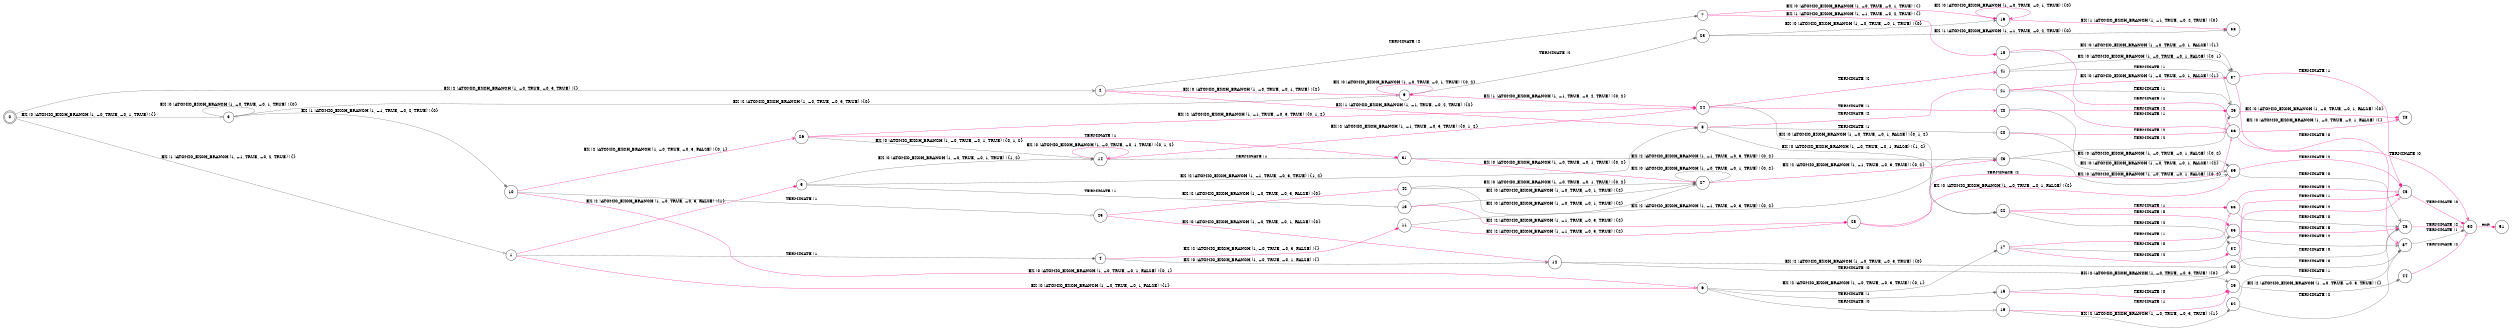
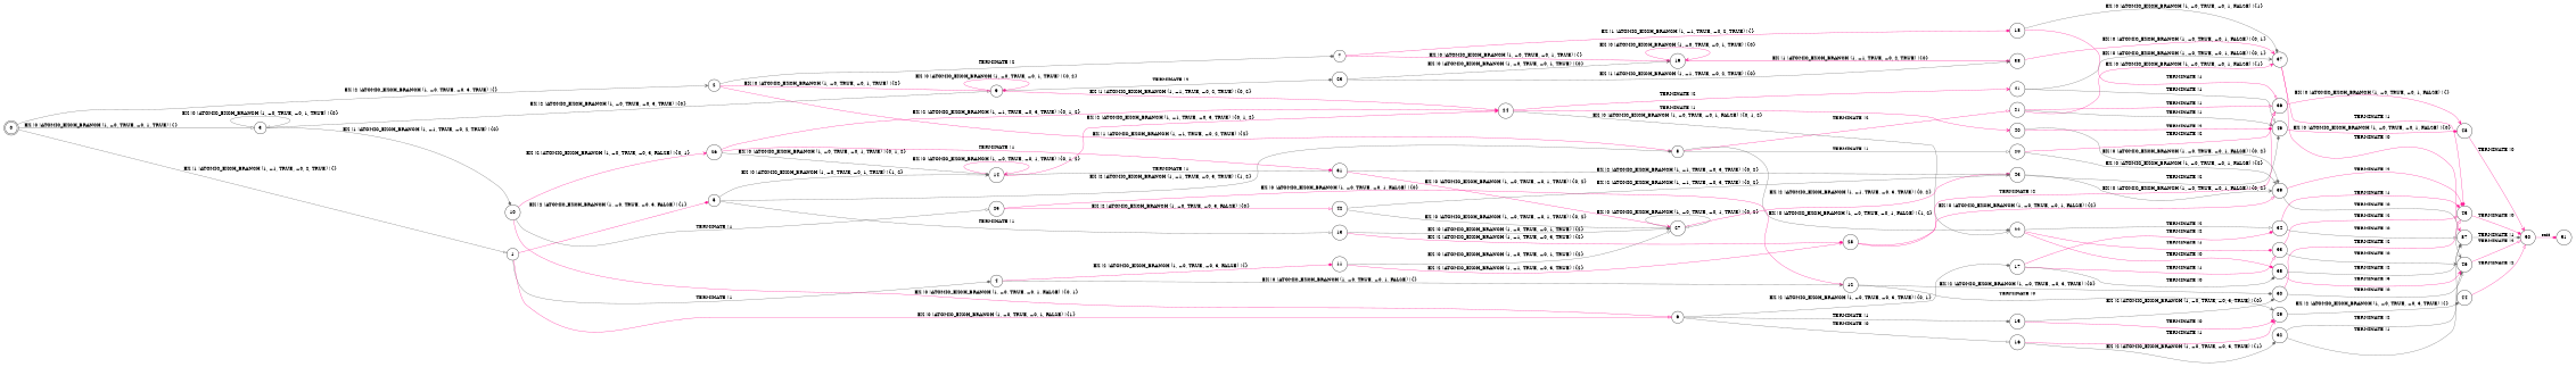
  digraph {
    rankdir=LR
    node [shape=circle]
    edge [arrowhead=diamond color=deeppink]
    0 [peripheries=2]
    1
    2
    3
    4
    5
    6
    7
    8
    9
    10
    11
    12
    13
    14
    15
    16
    17
    18
    19
    20
    21
    22
    23
    24
    25
    26
    27
    28
    29
    30
    31
    32
    33
    34
    35
    36
    37
    38
    39
    49
    40
    41
    42
    43
    44
    45
    46
    n49 [label=87]
    48
    50
    51
    0 -> 1 [arrowhead=onormal color=gray40 label="EX !1 !ATOMIC_EXCH_BRANCH (1, +1, TRUE, +0, 2, TRUE) !{}"]
    0 -> 2 [arrowhead=vee color=gray40 label="EX !2 !ATOMIC_EXCH_BRANCH (1, +0, TRUE, +0, 3, TRUE) !{}"]
    0 -> 3 [arrowhead=onormal color=gray40 label="EX !0 !ATOMIC_EXCH_BRANCH (1, +0, TRUE, +0, 1, TRUE) !{}"]
    1 -> 4 [color=gray40 label="TERMINATE !1"]
    1 -> 5 [label="EX !2 !ATOMIC_EXCH_BRANCH (1, +0, TRUE, +0, 3, FALSE) !{1}"]
    1 -> 6 [arrowhead=onormal label="EX !0 !ATOMIC_EXCH_BRANCH (1, +0, TRUE, +0, 1, FALSE) !{1}"]
    2 -> 7 [color=gray40 label="TERMINATE !2"]
    2 -> 8 [arrowhead=onormal label="EX !1 !ATOMIC_EXCH_BRANCH (1, +1, TRUE, +0, 2, TRUE) !{2}"]
    2 -> 9 [arrowhead=onormal label="EX !0 !ATOMIC_EXCH_BRANCH (1, +0, TRUE, +0, 1, TRUE) !{2}"]
    3 -> 3 [arrowhead=onormal color=gray40 label="EX !0 !ATOMIC_EXCH_BRANCH (1, +0, TRUE, +0, 1, TRUE) !{0}"]
    3 -> 9 [arrowhead=onormal color=gray40 label="EX !2 !ATOMIC_EXCH_BRANCH (1, +0, TRUE, +0, 3, TRUE) !{0}"]
    3 -> 10 [color=gray40 label="EX !1 !ATOMIC_EXCH_BRANCH (1, +1, TRUE, +0, 2, TRUE) !{0}"]
    4 -> 11 [label="EX !2 !ATOMIC_EXCH_BRANCH (1, +0, TRUE, +0, 3, FALSE) !{}"]
    4 -> 12 [arrowhead=vee color=gray40 label="EX !0 !ATOMIC_EXCH_BRANCH (1, +0, TRUE, +0, 1, FALSE) !{}"]
    5 -> 8 [color=gray40 label="EX !2 !ATOMIC_EXCH_BRANCH (1, +1, TRUE, +0, 3, TRUE) !{1, 2}"]
    5 -> 13 [arrowhead=onormal color=gray40 label="TERMINATE !1"]
    5 -> 14 [arrowhead=vee color=gray40 label="EX !0 !ATOMIC_EXCH_BRANCH (1, +0, TRUE, +0, 1, TRUE) !{1, 2}"]
    6 -> 15 [color=gray40 label="TERMINATE !1"]
    6 -> 16 [arrowhead=onormal color=gray40 label="TERMINATE !0"]
    6 -> 17 [color=gray40 label="EX !2 !ATOMIC_EXCH_BRANCH (1, +0, TRUE, +0, 3, TRUE) !{0, 1}"]
    7 -> 18 [label="EX !1 !ATOMIC_EXCH_BRANCH (1, +1, TRUE, +0, 2, TRUE) !{}"]
    7 -> 19 [label="EX !0 !ATOMIC_EXCH_BRANCH (1, +0, TRUE, +0, 1, TRUE) !{}"]
    8 -> 20 [arrowhead=onormal color=gray40 label="TERMINATE !1"]
    8 -> 21 [arrowhead=onormal label="TERMINATE !2"]
    8 -> 22 [color=gray40 label="EX !0 !ATOMIC_EXCH_BRANCH (1, +0, TRUE, +0, 1, FALSE) !{1, 2}"]
    9 -> 9 [label="EX !0 !ATOMIC_EXCH_BRANCH (1, +0, TRUE, +0, 1, TRUE) !{0, 2}"]
    9 -> 23 [color=gray40 label="TERMINATE !2"]
    9 -> 24 [arrowhead=vee label="EX !1 !ATOMIC_EXCH_BRANCH (1, +1, TRUE, +0, 2, TRUE) !{0, 2}"]
    10 -> 6 [arrowhead=onormal label="EX !0 !ATOMIC_EXCH_BRANCH (1, +0, TRUE, +0, 1, FALSE) !{0, 1}"]
    10 -> 25 [arrowhead=onormal color=gray40 label="TERMINATE !1"]
    10 -> 26 [arrowhead=vee label="EX !2 !ATOMIC_EXCH_BRANCH (1, +0, TRUE, +0, 3, FALSE) !{0, 1}"]
    11 -> 27 [arrowhead=onormal color=gray40 label="EX !0 !ATOMIC_EXCH_BRANCH (1, +0, TRUE, +0, 1, TRUE) !{2}"]
    11 -> 28 [arrowhead=onormal label="EX !2 !ATOMIC_EXCH_BRANCH (1, +1, TRUE, +0, 3, TRUE) !{2}"]
    12 -> 29 [arrowhead=vee color=gray40 label="TERMINATE !0"]
-   12 -> 30 [arrowhead=onormal color=gray40 label="EX !2 !ATOMIC_EXCH_BRANCH (1, +0, TRUE, +0, 3, TRUE) !{0}"]
+   12 -> 30 [color=gray40 label="EX !2 !ATOMIC_EXCH_BRANCH (1, +0, TRUE, +0, 3, TRUE) !{0}"]
    13 -> 27 [color=gray40 label="EX !0 !ATOMIC_EXCH_BRANCH (1, +0, TRUE, +0, 1, TRUE) !{2}"]
    13 -> 28 [label="EX !2 !ATOMIC_EXCH_BRANCH (1, +1, TRUE, +0, 3, TRUE) !{2}"]
    14 -> 14 [arrowhead=vee label="EX !0 !ATOMIC_EXCH_BRANCH (1, +0, TRUE, +0, 1, TRUE) !{0, 1, 2}"]
    14 -> 24 [arrowhead=vee label="EX !2 !ATOMIC_EXCH_BRANCH (1, +1, TRUE, +0, 3, TRUE) !{0, 1, 2}"]
    14 -> 31 [arrowhead=onormal color=gray40 label="TERMINATE !1"]
    15 -> 29 [label="TERMINATE !0"]
    15 -> 30 [color=gray40 label="EX !2 !ATOMIC_EXCH_BRANCH (1, +0, TRUE, +0, 3, TRUE) !{0}"]
    16 -> 29 [arrowhead=vee label="TERMINATE !1"]
    16 -> 32 [color=gray40 label="EX !2 !ATOMIC_EXCH_BRANCH (1, +0, TRUE, +0, 3, TRUE) !{1}"]
    17 -> 33 [arrowhead=onormal label="TERMINATE !1"]
    17 -> 34 [label="TERMINATE !2"]
    17 -> 35 [color=gray40 label="TERMINATE !0"]
    18 -> 36 [arrowhead=onormal label="TERMINATE !1"]
    18 -> 37 [color=gray40 label="EX !0 !ATOMIC_EXCH_BRANCH (1, +0, TRUE, +0, 1, FALSE) !{1}"]
    19 -> 19 [arrowhead=vee label="EX !0 !ATOMIC_EXCH_BRANCH (1, +0, TRUE, +0, 1, TRUE) !{0}"]
    19 -> 38 [label="EX !1 !ATOMIC_EXCH_BRANCH (1, +1, TRUE, +0, 2, TRUE) !{0}"]
    20 -> 36 [arrowhead=onormal label="TERMINATE !2"]
    20 -> 39 [arrowhead=vee color=gray40 label="EX !0 !ATOMIC_EXCH_BRANCH (1, +0, TRUE, +0, 1, FALSE) !{2}"]
    21 -> 36 [arrowhead=onormal label="TERMINATE !1"]
    21 -> 37 [arrowhead=vee label="EX !0 !ATOMIC_EXCH_BRANCH (1, +0, TRUE, +0, 1, FALSE) !{1}"]
    21 -> 49 [arrowhead=vee color=gray40 label="TERMINATE !1"]
    22 -> 33 [label="TERMINATE !1"]
-   22 -> 34 [color=gray40 label="TERMINATE !2"]
+   22 -> 34 [arrowhead=onormal color=gray40 label="TERMINATE !2"]
    22 -> 35 [label="TERMINATE !0"]
    23 -> 19 [arrowhead=vee color=gray40 label="EX !0 !ATOMIC_EXCH_BRANCH (1, +0, TRUE, +0, 1, TRUE) !{0}"]
    23 -> 38 [arrowhead=vee color=gray40 label="EX !1 !ATOMIC_EXCH_BRANCH (1, +1, TRUE, +0, 2, TRUE) !{0}"]
    24 -> 22 [arrowhead=onormal color=gray40 label="EX !0 !ATOMIC_EXCH_BRANCH (1, +0, TRUE, +0, 1, FALSE) !{0, 1, 2}"]
    24 -> 40 [arrowhead=vee label="TERMINATE !1"]
    24 -> 41 [arrowhead=vee label="TERMINATE !2"]
    25 -> 12 [arrowhead=onormal label="EX !0 !ATOMIC_EXCH_BRANCH (1, +0, TRUE, +0, 1, FALSE) !{0}"]
    25 -> 42 [arrowhead=onormal label="EX !2 !ATOMIC_EXCH_BRANCH (1, +0, TRUE, +0, 3, FALSE) !{0}"]
    26 -> 14 [color=gray40 label="EX !0 !ATOMIC_EXCH_BRANCH (1, +0, TRUE, +0, 1, TRUE) !{0, 1, 2}"]
    26 -> 24 [arrowhead=onormal label="EX !2 !ATOMIC_EXCH_BRANCH (1, +1, TRUE, +0, 3, TRUE) !{0, 1, 2}"]
    26 -> 31 [label="TERMINATE !1"]
    27 -> 27 [arrowhead=onormal color=gray40 label="EX !0 !ATOMIC_EXCH_BRANCH (1, +0, TRUE, +0, 1, TRUE) !{0, 2}"]
    27 -> 43 [label="EX !2 !ATOMIC_EXCH_BRANCH (1, +1, TRUE, +0, 3, TRUE) !{0, 2}"]
    28 -> 36 [arrowhead=onormal label="TERMINATE !2"]
    28 -> 39 [arrowhead=onormal label="EX !0 !ATOMIC_EXCH_BRANCH (1, +0, TRUE, +0, 1, FALSE) !{2}"]
    29 -> 44 [color=gray40 label="EX !2 !ATOMIC_EXCH_BRANCH (1, +0, TRUE, +0, 3, TRUE) !{}"]
    30 -> 45 [arrowhead=onormal label="TERMINATE !2"]
    30 -> 46 [arrowhead=onormal color=gray40 label="TERMINATE !0"]
    31 -> 27 [arrowhead=vee label="EX !0 !ATOMIC_EXCH_BRANCH (1, +0, TRUE, +0, 1, TRUE) !{0, 2}"]
    31 -> 43 [arrowhead=vee color=gray40 label="EX !2 !ATOMIC_EXCH_BRANCH (1, +1, TRUE, +0, 3, TRUE) !{0, 2}"]
    32 -> 46 [color=gray40 label="TERMINATE !1"]
    32 -> n49 [color=gray40 label="TERMINATE !2"]
    33 -> 45 [arrowhead=onormal label="TERMINATE !2"]
    33 -> 46 [arrowhead=vee color=gray40 label="TERMINATE !0"]
    34 -> 45 [label="TERMINATE !1"]
    34 -> n49 [arrowhead=onormal color=gray40 label="TERMINATE !0"]
    35 -> 46 [arrowhead=vee label="TERMINATE !5"]
    35 -> n49 [arrowhead=vee color=gray40 label="TERMINATE !2"]
    36 -> 48 [arrowhead=vee label="EX !0 !ATOMIC_EXCH_BRANCH (1, +0, TRUE, +0, 1, FALSE) !{}"]
    37 -> 45 [label="TERMINATE !1"]
    37 -> n49 [arrowhead=vee label="TERMINATE !0"]
+   38 -> 37 [arrowhead=vee label="EX !0 !ATOMIC_EXCH_BRANCH (1, +0, TRUE, +0, 1, FALSE) !{0, 1}"]
    39 -> 45 [label="TERMINATE !2"]
    39 -> 46 [arrowhead=vee color=gray40 label="TERMINATE !0"]
    49 -> 48 [label="EX !0 !ATOMIC_EXCH_BRANCH (1, +0, TRUE, +0, 1, FALSE) !{0}"]
    40 -> 39 [color=gray40 label="EX !0 !ATOMIC_EXCH_BRANCH (1, +0, TRUE, +0, 1, FALSE) !{0, 2}"]
    40 -> 49 [label="TERMINATE !2"]
    41 -> 37 [arrowhead=vee color=gray40 label="EX !0 !ATOMIC_EXCH_BRANCH (1, +0, TRUE, +0, 1, FALSE) !{0, 1}"]
    41 -> 49 [arrowhead=onormal color=gray40 label="TERMINATE !1"]
    42 -> 27 [color=gray40 label="EX !0 !ATOMIC_EXCH_BRANCH (1, +0, TRUE, +0, 1, TRUE) !{0, 2}"]
    42 -> 43 [arrowhead=onormal color=gray40 label="EX !2 !ATOMIC_EXCH_BRANCH (1, +1, TRUE, +0, 3, TRUE) !{0, 2}"]
    43 -> 39 [arrowhead=vee color=gray40 label="EX !0 !ATOMIC_EXCH_BRANCH (1, +0, TRUE, +0, 1, FALSE) !{0, 2}"]
    43 -> 49 [color=gray40 label="TERMINATE !2"]
    44 -> 50 [arrowhead=onormal label="TERMINATE !2"]
    45 -> 50 [label="TERMINATE !0"]
    46 -> 50 [arrowhead=onormal label="TERMINATE !2"]
    n49 -> 50 [color=gray40 label="TERMINATE !1"]
-   36 -> 50 [arrowhead=vee label="TERMINATE !0"]
+   48 -> 50 [arrowhead=vee label="TERMINATE !0"]
    50 -> 51 [label=exit]
  }
